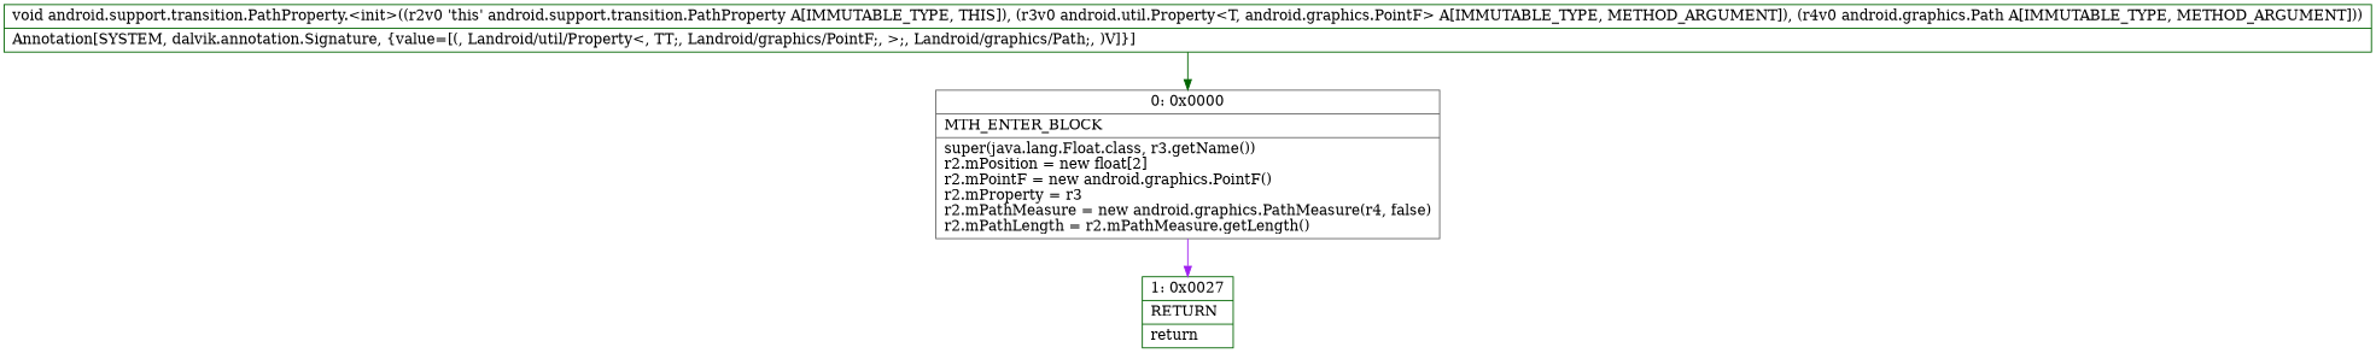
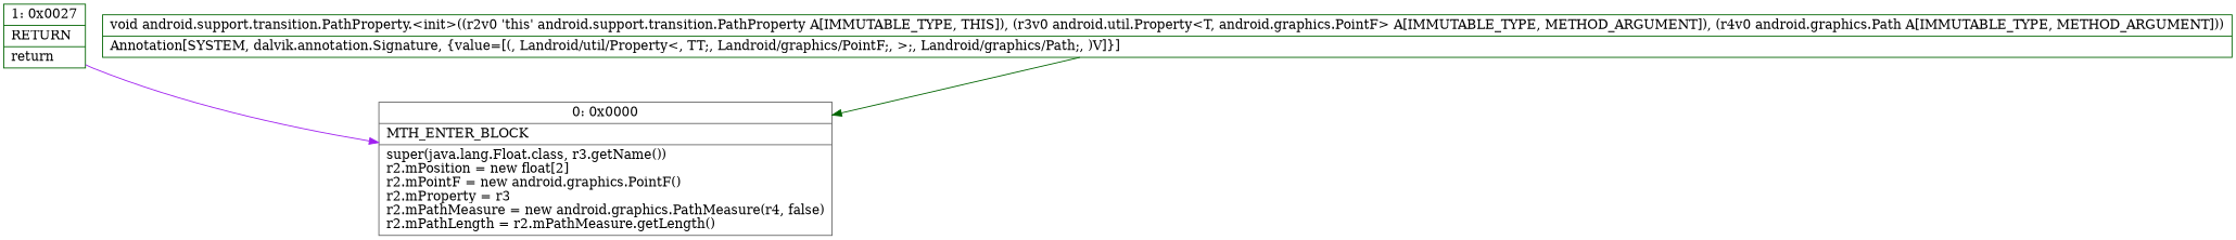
  digraph {
    node [shape=record color=darkgreen]
    n1 [label="{0\:\ 0x0000|MTH_ENTER_BLOCK\l|super(java.lang.Float.class, r3.getName())\lr2.mPosition = new float[2]\lr2.mPointF = new android.graphics.PointF()\lr2.mProperty = r3\lr2.mPathMeasure = new android.graphics.PathMeasure(r4, false)\lr2.mPathLength = r2.mPathMeasure.getLength()\l}" color=gray40]
    n2 [label="{1\:\ 0x0027|RETURN\l|return\l}"]
    n3 [label="{void android.support.transition.PathProperty.\<init\>((r2v0 'this' android.support.transition.PathProperty A[IMMUTABLE_TYPE, THIS]), (r3v0 android.util.Property\<T, android.graphics.PointF\> A[IMMUTABLE_TYPE, METHOD_ARGUMENT]), (r4v0 android.graphics.Path A[IMMUTABLE_TYPE, METHOD_ARGUMENT]))  | Annotation[SYSTEM, dalvik.annotation.Signature, \{value=[(, Landroid\/util\/Property\<, TT;, Landroid\/graphics\/PointF;, \>;, Landroid\/graphics\/Path;, )V]\}]\l}"]
-   n1 -> n2 [color=purple]
+   n2 -> n1 [color=purple]
    n3 -> n1 [color=darkgreen]
  }
